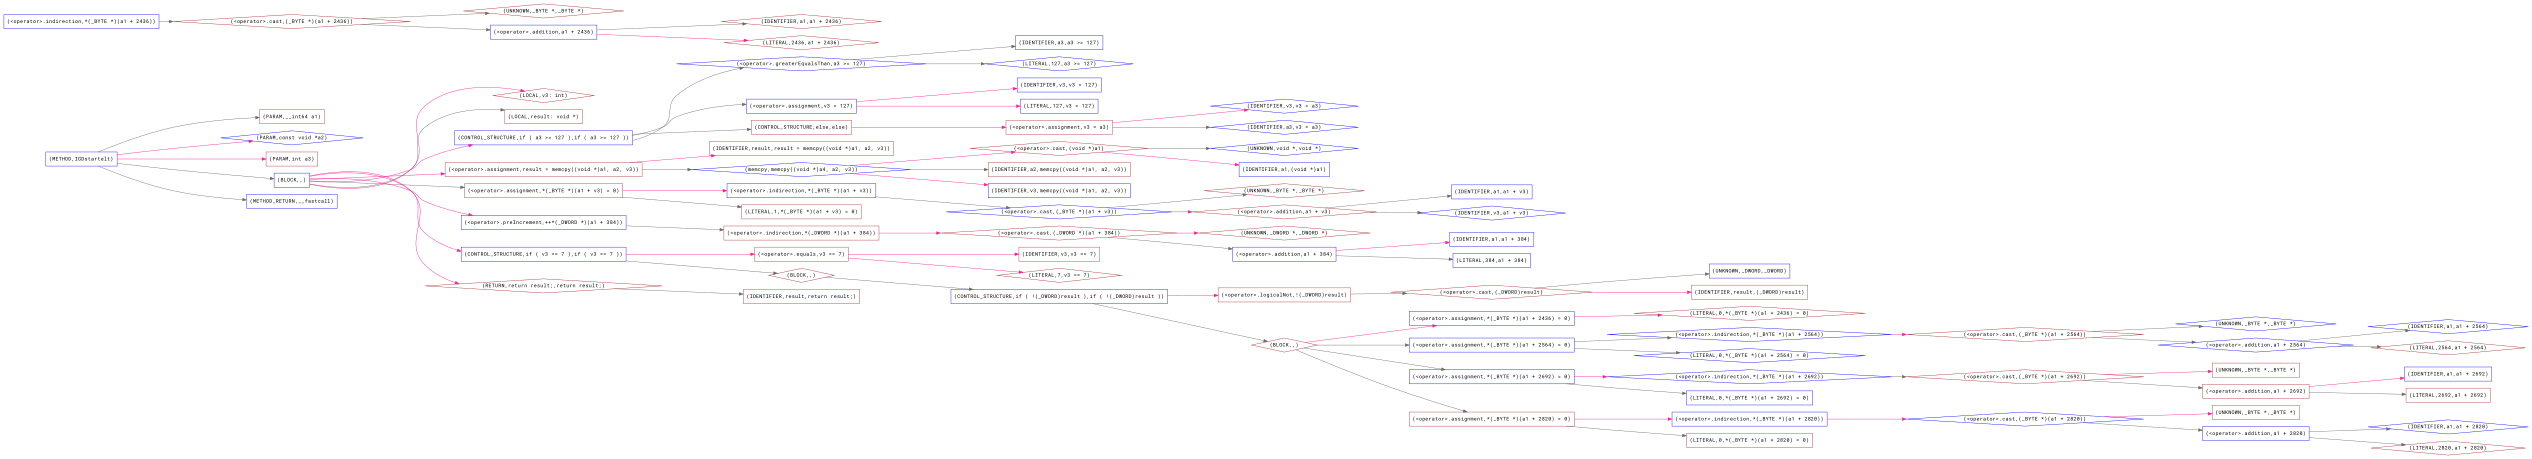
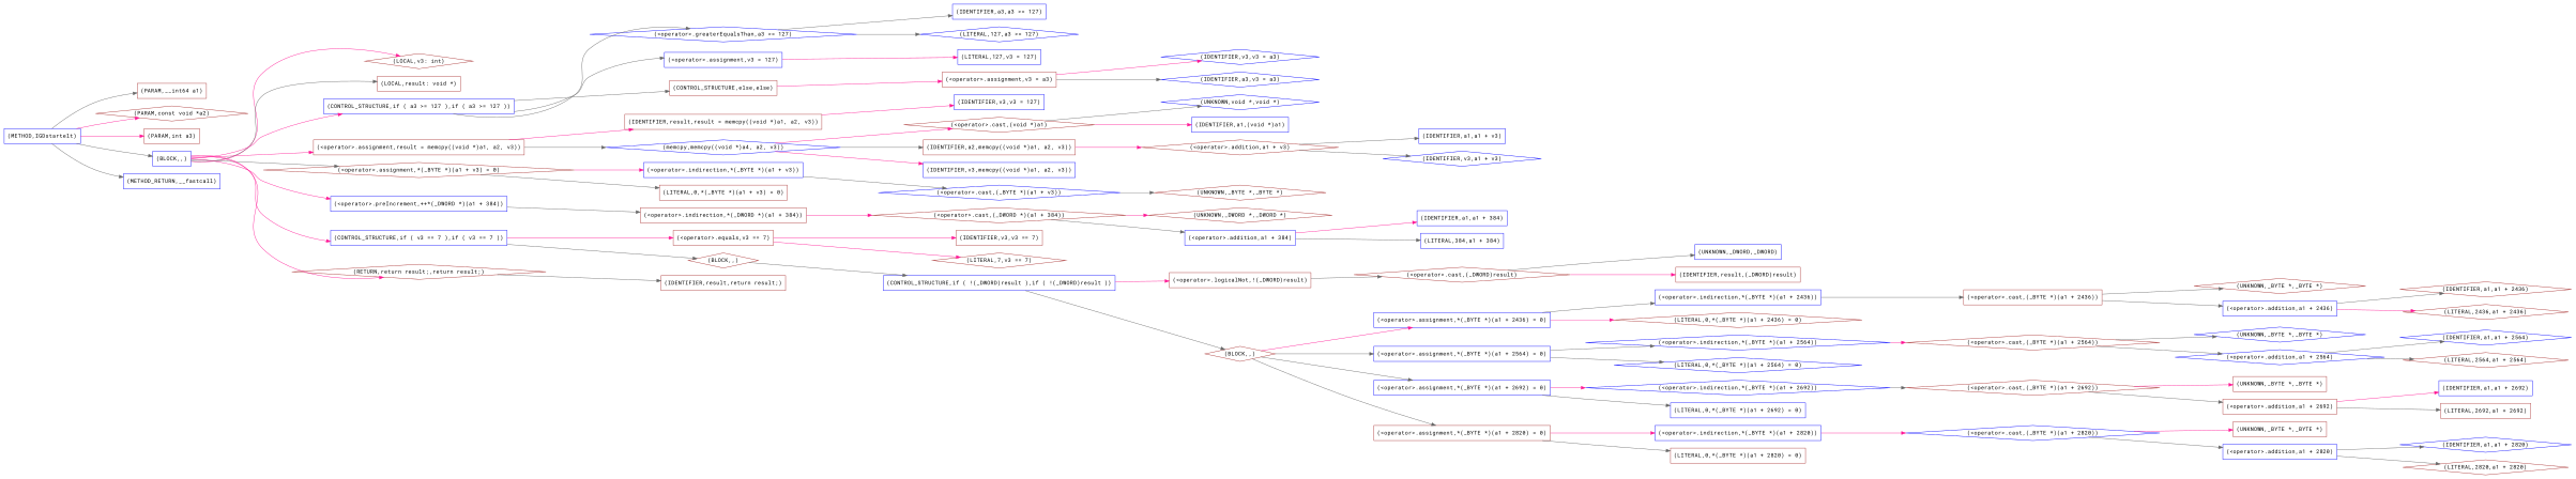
  digraph {
    fontname="Roboto Mono"
    rankdir=LR
    node [color=blue fontname="Roboto Mono" shape=box]
    edge [color=gray40 fontname="Roboto Mono"]
    n1 [label="(METHOD,IGDstartelt)"]
    n2 [color=brown label="(PARAM,__int64 a1)"]
-   n3 [label="(PARAM,const void *a2)" shape=diamond]
+   n3 [color=brown label="(PARAM,const void *a2)" shape=diamond]
    n4 [color=brown label="(PARAM,int a3)"]
    n5 [label="(BLOCK,,)"]
    n6 [label="(METHOD_RETURN,__fastcall)"]
    n7 [color=brown label="(LOCAL,v3: int)" shape=diamond]
    n8 [color=brown label="(LOCAL,result: void *)"]
    n9 [label="(CONTROL_STRUCTURE,if ( a3 >= 127 ),if ( a3 >= 127 ))"]
    n10 [color=brown label="(<operator>.assignment,result = memcpy((void *)a1, a2, v3))"]
-   n11 [color=brown label="(<operator>.assignment,*(_BYTE *)(a1 + v3) = 0)"]
+   n11 [color=brown label="(<operator>.assignment,*(_BYTE *)(a1 + v3) = 0)" shape=diamond]
    n12 [label="(<operator>.preIncrement,++*(_DWORD *)(a1 + 384))"]
    n13 [label="(CONTROL_STRUCTURE,if ( v3 == 7 ),if ( v3 == 7 ))"]
    n14 [color=brown label="(RETURN,return result;,return result;)" shape=diamond]
    n15 [label="(<operator>.greaterEqualsThan,a3 >= 127)" shape=diamond]
    n16 [label="(<operator>.assignment,v3 = 127)"]
    n17 [color=brown label="(CONTROL_STRUCTURE,else,else)"]
    n18 [color=brown label="(IDENTIFIER,result,result = memcpy((void *)a1, a2, v3))"]
    n19 [label="(memcpy,memcpy((void *)a4, a2, v3))" shape=diamond]
    n20 [label="(<operator>.indirection,*(_BYTE *)(a1 + v3))"]
-   n21 [color=brown label="(LITERAL,1,*(_BYTE *)(a1 + v3) = 0)"]
+   n21 [color=brown label="(LITERAL,0,*(_BYTE *)(a1 + v3) = 0)"]
    n22 [color=brown label="(<operator>.indirection,*(_DWORD *)(a1 + 384))"]
    n23 [color=brown label="(<operator>.equals,v3 == 7)"]
    n24 [color=brown label="(BLOCK,,)" shape=diamond]
    n25 [color=brown label="(IDENTIFIER,result,return result;)"]
    n26 [label="(IDENTIFIER,a3,a3 >= 127)"]
    n27 [label="(LITERAL,127,a3 >= 127)" shape=diamond]
    n28 [label="(IDENTIFIER,v3,v3 = 127)"]
    n29 [label="(LITERAL,127,v3 = 127)"]
    n30 [color=brown label="(<operator>.assignment,v3 = a3)"]
    n31 [label="(IDENTIFIER,v3,v3 = a3)" shape=diamond]
    n32 [label="(IDENTIFIER,a3,v3 = a3)" shape=diamond]
    n33 [color=brown label="(<operator>.cast,(void *)a1)" shape=diamond]
    n34 [color=brown label="(IDENTIFIER,a2,memcpy((void *)a1, a2, v3))"]
    n35 [label="(IDENTIFIER,v3,memcpy((void *)a1, a2, v3))"]
    n36 [label="(UNKNOWN,void *,void *)" shape=diamond]
    n37 [label="(IDENTIFIER,a1,(void *)a1)"]
    n38 [label="(<operator>.cast,(_BYTE *)(a1 + v3))" shape=diamond]
    n39 [color=brown label="(UNKNOWN,_BYTE *,_BYTE *)" shape=diamond]
    n40 [color=brown label="(<operator>.addition,a1 + v3)" shape=diamond]
    n41 [label="(IDENTIFIER,a1,a1 + v3)"]
    n42 [label="(IDENTIFIER,v3,a1 + v3)" shape=diamond]
    n43 [color=brown label="(<operator>.cast,(_DWORD *)(a1 + 384))" shape=diamond]
    n44 [color=brown label="(UNKNOWN,_DWORD *,_DWORD *)" shape=diamond]
    n45 [label="(<operator>.addition,a1 + 384)"]
    n46 [label="(IDENTIFIER,a1,a1 + 384)"]
    n47 [label="(LITERAL,384,a1 + 384)"]
    n48 [color=brown label="(IDENTIFIER,v3,v3 == 7)"]
    n49 [color=brown label="(LITERAL,7,v3 == 7)" shape=diamond]
    n50 [label="(CONTROL_STRUCTURE,if ( !(_DWORD)result ),if ( !(_DWORD)result ))"]
    n51 [color=brown label="(<operator>.logicalNot,!(_DWORD)result)"]
    n52 [color=brown label="(BLOCK,,)" shape=diamond]
    n53 [color=brown label="(<operator>.cast,(_DWORD)result)" shape=diamond]
    n54 [label="(<operator>.assignment,*(_BYTE *)(a1 + 2436) = 0)"]
    n55 [label="(<operator>.assignment,*(_BYTE *)(a1 + 2564) = 0)"]
    n56 [label="(<operator>.assignment,*(_BYTE *)(a1 + 2692) = 0)"]
    n57 [color=brown label="(<operator>.assignment,*(_BYTE *)(a1 + 2820) = 0)"]
    n58 [label="(UNKNOWN,_DWORD,_DWORD)"]
    n59 [color=brown label="(IDENTIFIER,result,(_DWORD)result)"]
    n60 [label="(<operator>.indirection,*(_BYTE *)(a1 + 2436))"]
    n61 [color=brown label="(LITERAL,0,*(_BYTE *)(a1 + 2436) = 0)" shape=diamond]
    n62 [label="(<operator>.indirection,*(_BYTE *)(a1 + 2564))" shape=diamond]
    n63 [label="(LITERAL,0,*(_BYTE *)(a1 + 2564) = 0)" shape=diamond]
    n64 [label="(<operator>.indirection,*(_BYTE *)(a1 + 2692))" shape=diamond]
    n65 [label="(LITERAL,0,*(_BYTE *)(a1 + 2692) = 0)"]
    n66 [label="(<operator>.indirection,*(_BYTE *)(a1 + 2820))"]
    n67 [color=brown label="(LITERAL,0,*(_BYTE *)(a1 + 2820) = 0)"]
-   n68 [color=brown label="(<operator>.cast,(_BYTE *)(a1 + 2436))" shape=diamond]
+   n68 [color=brown label="(<operator>.cast,(_BYTE *)(a1 + 2436))"]
    n69 [color=brown label="(UNKNOWN,_BYTE *,_BYTE *)" shape=diamond]
    n70 [label="(<operator>.addition,a1 + 2436)"]
    n71 [color=brown label="(IDENTIFIER,a1,a1 + 2436)" shape=diamond]
    n72 [color=brown label="(LITERAL,2436,a1 + 2436)" shape=diamond]
    n73 [color=brown label="(<operator>.cast,(_BYTE *)(a1 + 2564))" shape=diamond]
    n74 [label="(UNKNOWN,_BYTE *,_BYTE *)" shape=diamond]
    n75 [label="(<operator>.addition,a1 + 2564)" shape=diamond]
    n76 [label="(IDENTIFIER,a1,a1 + 2564)" shape=diamond]
    n77 [color=brown label="(LITERAL,2564,a1 + 2564)" shape=diamond]
    n78 [color=brown label="(<operator>.cast,(_BYTE *)(a1 + 2692))" shape=diamond]
    n79 [color=brown label="(UNKNOWN,_BYTE *,_BYTE *)"]
    n80 [color=brown label="(<operator>.addition,a1 + 2692)"]
    n81 [label="(IDENTIFIER,a1,a1 + 2692)"]
    n82 [color=brown label="(LITERAL,2692,a1 + 2692)"]
    n83 [label="(<operator>.cast,(_BYTE *)(a1 + 2820))" shape=diamond]
    n84 [color=brown label="(UNKNOWN,_BYTE *,_BYTE *)"]
    n85 [label="(<operator>.addition,a1 + 2820)"]
    n86 [label="(IDENTIFIER,a1,a1 + 2820)" shape=diamond]
    n87 [color=brown label="(LITERAL,2820,a1 + 2820)" shape=diamond]
    n1 -> n2
    n1 -> n3 [color=deeppink]
    n1 -> n4 [color=deeppink]
    n1 -> n5
    n1 -> n6
    n5 -> n7 [color=deeppink]
    n5 -> n8
    n5 -> n9 [color=deeppink]
    n5 -> n10 [color=deeppink]
    n5 -> n11
    n5 -> n12 [color=deeppink]
    n5 -> n13 [color=deeppink]
    n5 -> n14 [color=deeppink]
    n9 -> n15
    n9 -> n16
    n9 -> n17
    n10 -> n18 [color=deeppink]
    n10 -> n19
    n11 -> n20 [color=deeppink]
    n11 -> n21
    n12 -> n22
    n13 -> n23 [color=deeppink]
    n13 -> n24
    n14 -> n25
    n15 -> n26
    n15 -> n27
-   n16 -> n28 [color=deeppink]
+   n18 -> n28 [color=deeppink]
    n16 -> n29 [color=deeppink]
    n17 -> n30 [color=deeppink]
    n19 -> n33 [color=deeppink]
    n19 -> n34
    n19 -> n35 [color=deeppink]
    n20 -> n38
    n22 -> n43 [color=deeppink]
    n23 -> n48 [color=deeppink]
    n23 -> n49 [color=deeppink]
    n24 -> n50
    n30 -> n31 [color=deeppink]
    n30 -> n32
    n33 -> n36
    n33 -> n37 [color=deeppink]
    n38 -> n39
-   n38 -> n40 [color=deeppink]
+   n34 -> n40 [color=deeppink]
    n40 -> n41
    n40 -> n42
    n43 -> n44 [color=deeppink]
    n43 -> n45
    n45 -> n46 [color=deeppink]
    n45 -> n47
    n50 -> n51 [color=deeppink]
    n50 -> n52
    n51 -> n53
    n52 -> n54 [color=deeppink]
    n52 -> n55
    n52 -> n56
    n52 -> n57
    n53 -> n58
    n53 -> n59 [color=deeppink]
+   n54 -> n60
    n54 -> n61 [color=deeppink]
    n55 -> n62
    n55 -> n63
    n56 -> n64 [color=deeppink]
    n56 -> n65
    n57 -> n66 [color=deeppink]
    n57 -> n67
    n60 -> n68
    n62 -> n73 [color=deeppink]
    n64 -> n78
    n66 -> n83 [color=deeppink]
    n68 -> n69
    n68 -> n70
    n70 -> n71
    n70 -> n72 [color=deeppink]
    n73 -> n74
    n73 -> n75
    n75 -> n76
    n75 -> n77
    n78 -> n79 [color=deeppink]
    n78 -> n80
    n80 -> n81 [color=deeppink]
    n80 -> n82
    n83 -> n84 [color=deeppink]
    n83 -> n85
    n85 -> n86
    n85 -> n87
  }
